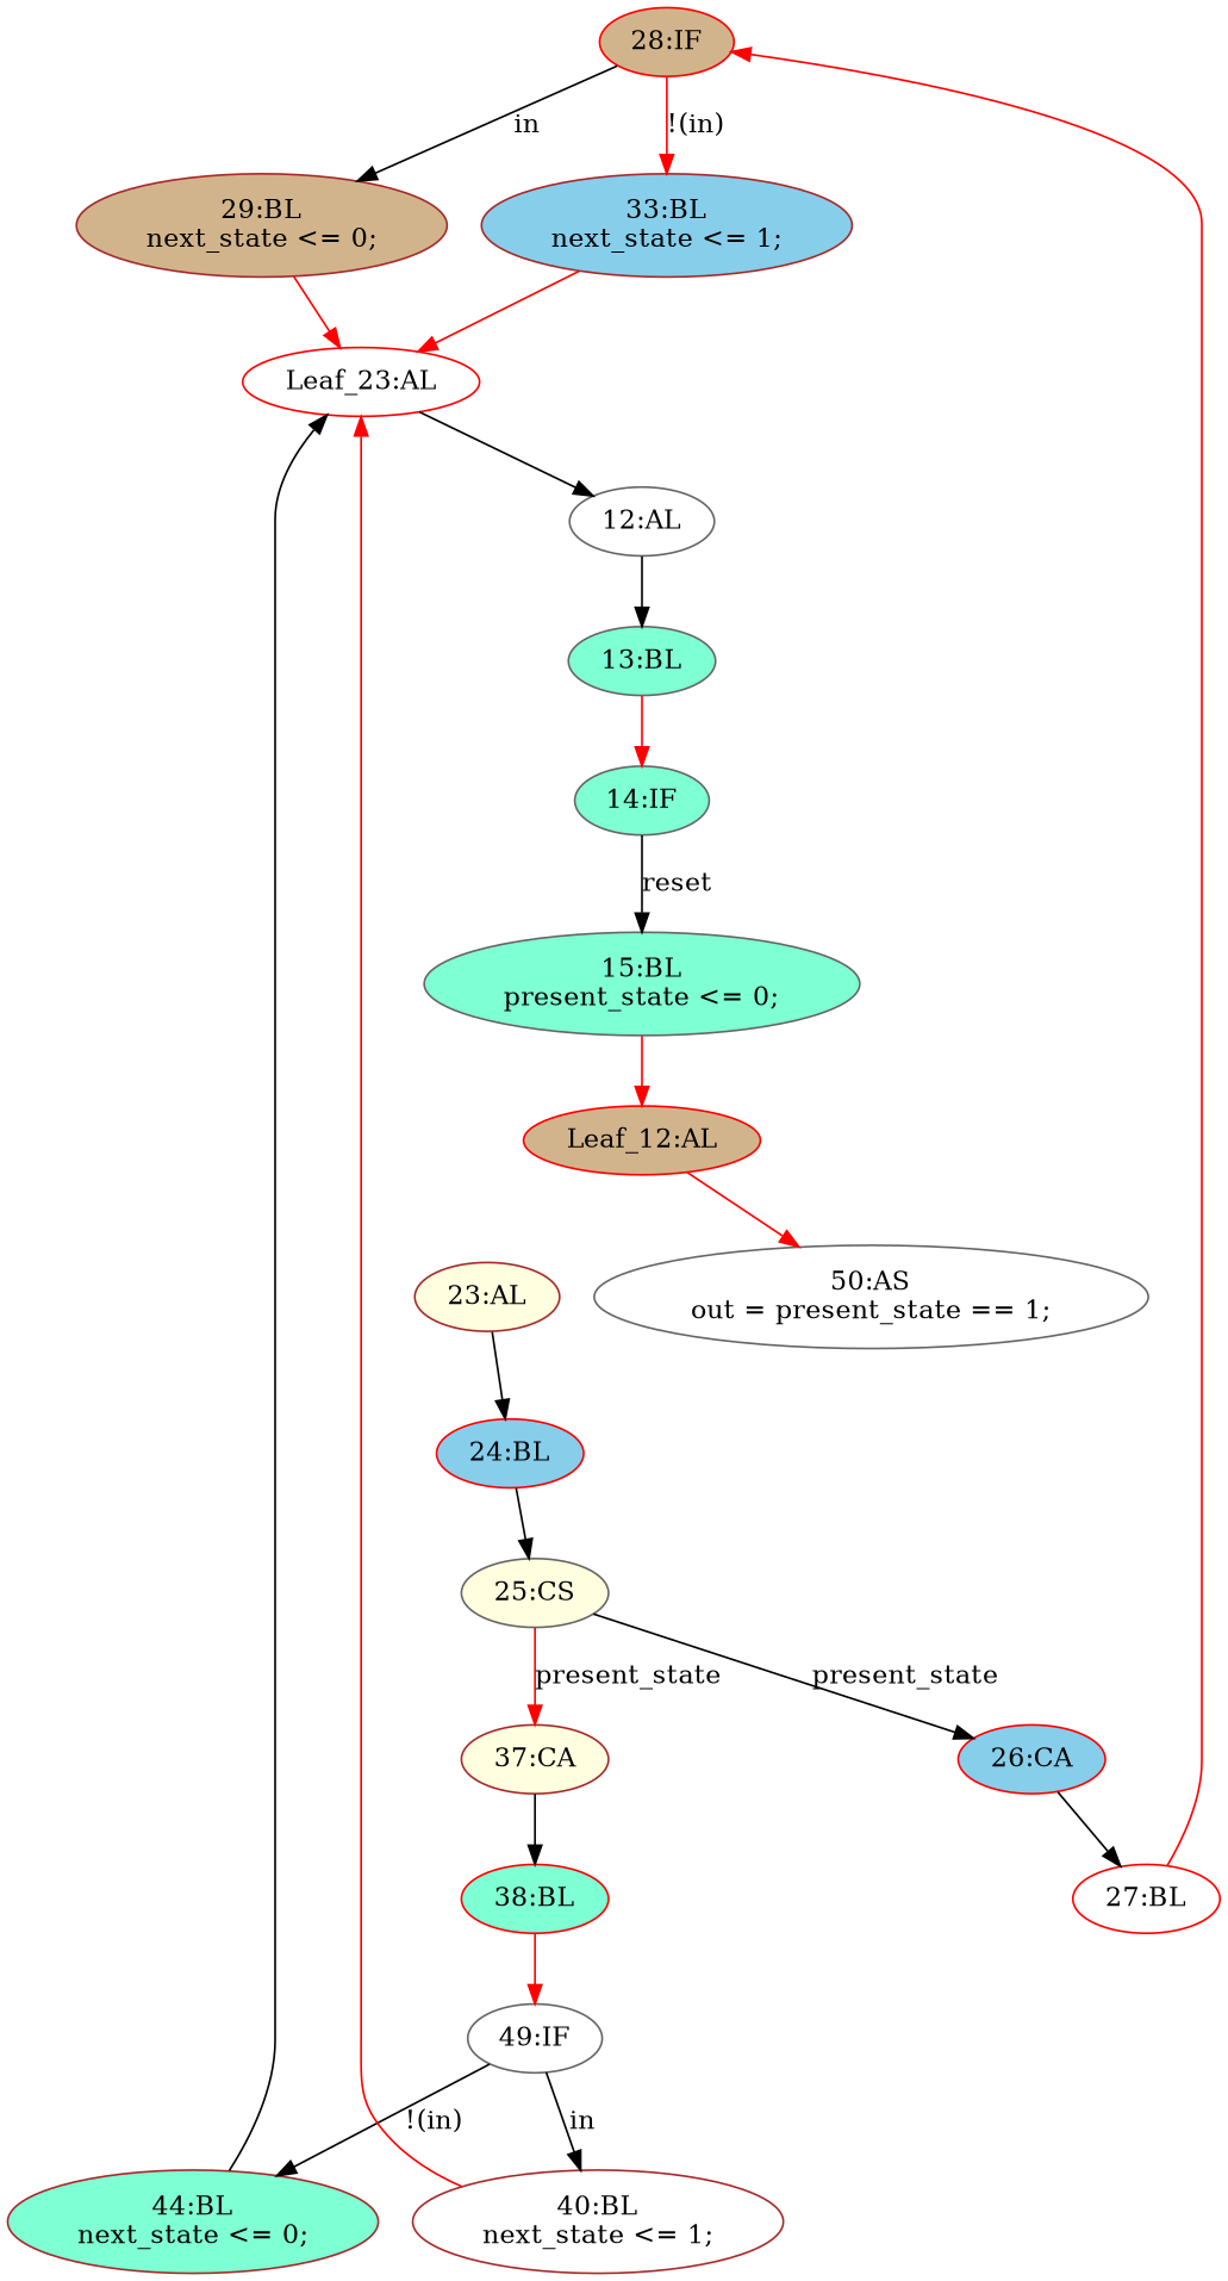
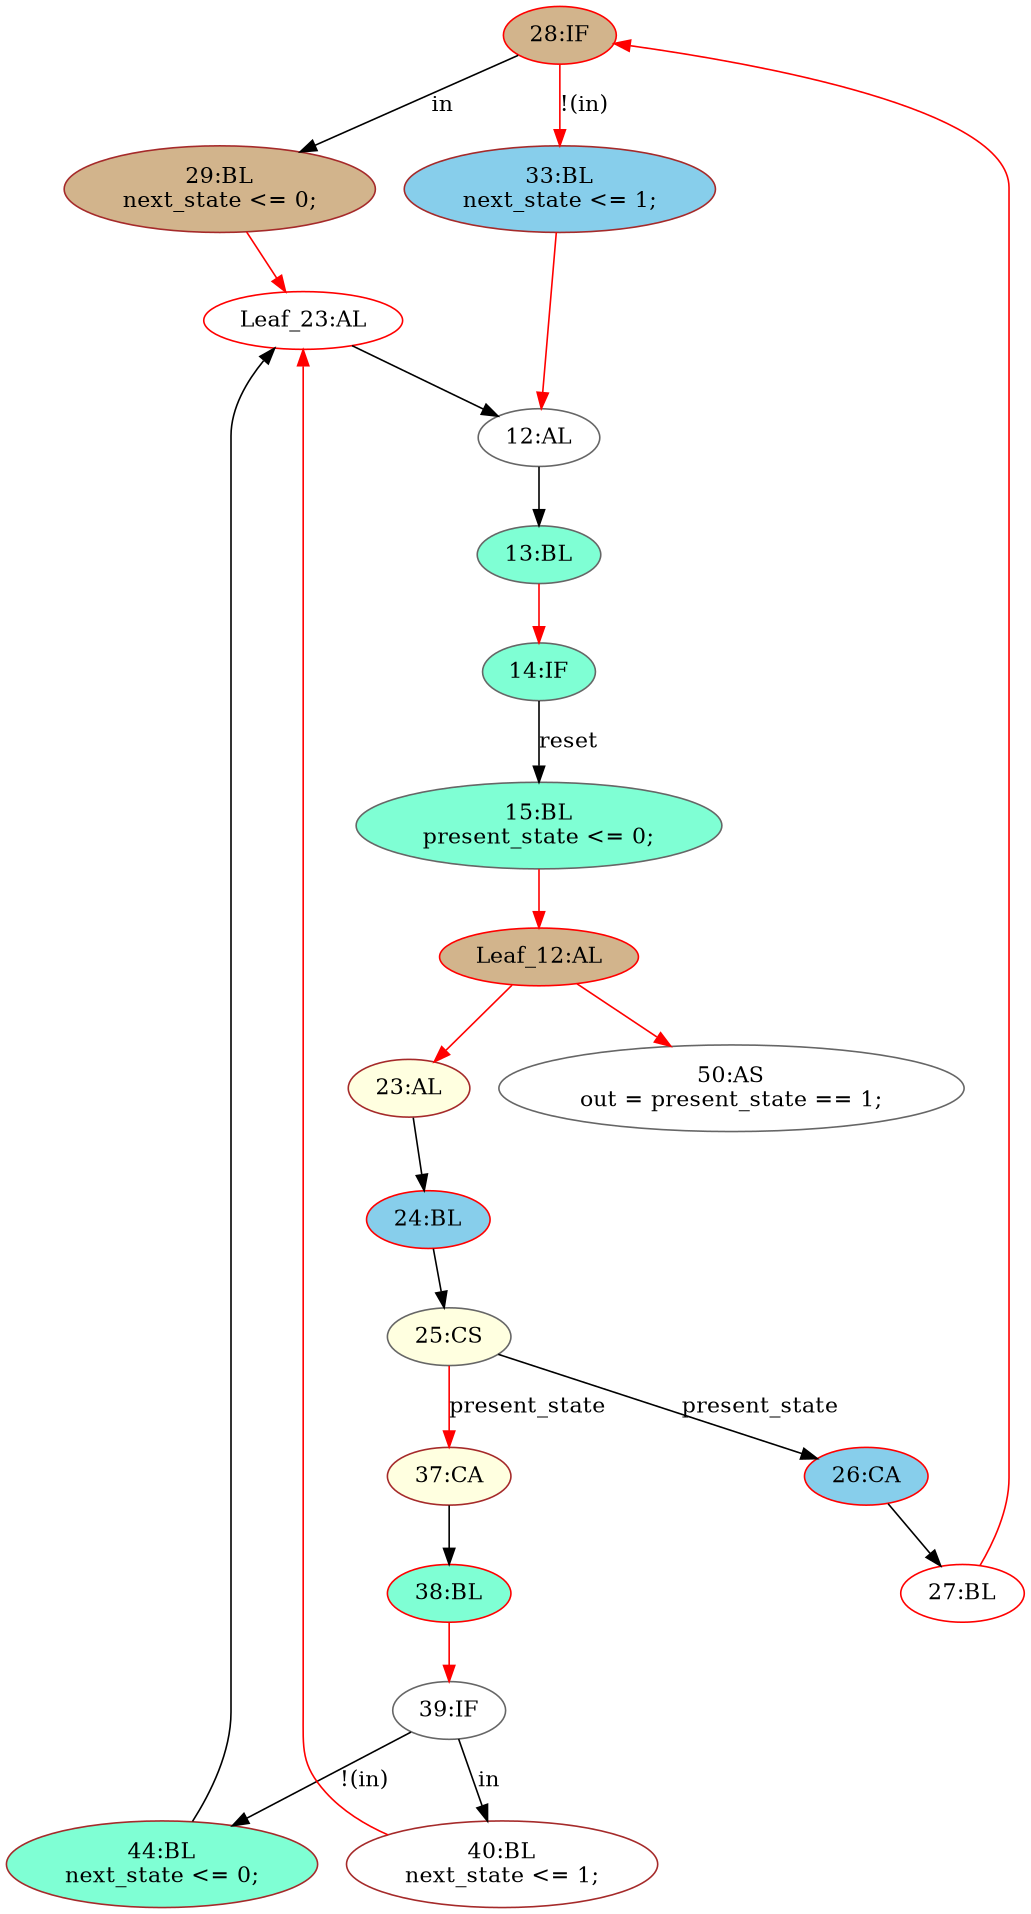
  strict digraph {
    node [color=red fillcolor=white statements="[]" style=filled typ=Block]
    edge [color=black cond="[]" lineno=None]
    n1 [ast="<pyverilog.vparser.ast.IfStatement object at 0x7f1757b26550>" fillcolor=tan label="28:IF" typ=IfStatement]
    n2 [ast="<pyverilog.vparser.ast.Block object at 0x7f1757b26f50>" color=brown fillcolor=tan label="29:BL\nnext_state <= 0;" statements="[<pyverilog.vparser.ast.NonblockingSubstitution object at 0x7f1757b26290>]"]
    n3 [ast="<pyverilog.vparser.ast.Block object at 0x7f1757baad90>" color=brown fillcolor=skyblue label="33:BL\nnext_state <= 1;" statements="[<pyverilog.vparser.ast.NonblockingSubstitution object at 0x7f1757baa390>]"]
    n4 [def_var="['next_state']" label="Leaf_23:AL" statements="" typ=""]
    n5 [ast="<pyverilog.vparser.ast.Always object at 0x7f1757ad6810>" clk_sens=True color=gray40 label="12:AL" sens="['clk']" typ=Always use_var="['reset', 'next_state']"]
    n6 [ast="<pyverilog.vparser.ast.Block object at 0x7f1757baa1d0>" fillcolor=aquamarine label="38:BL"]
-   n7 [ast="<pyverilog.vparser.ast.IfStatement object at 0x7f1757798c90>" color=gray40 label="49:IF" typ=IfStatement]
+   n7 [ast="<pyverilog.vparser.ast.IfStatement object at 0x7f1757798c90>" color=gray40 label="39:IF" typ=IfStatement]
    n8 [ast="<pyverilog.vparser.ast.Block object at 0x7f1757798a10>" color=brown label="40:BL\nnext_state <= 1;" statements="[<pyverilog.vparser.ast.NonblockingSubstitution object at 0x7f17577983d0>]"]
    n9 [ast="<pyverilog.vparser.ast.Block object at 0x7f1757798dd0>" color=brown fillcolor=aquamarine label="44:BL\nnext_state <= 0;" statements="[<pyverilog.vparser.ast.NonblockingSubstitution object at 0x7f1757798610>]"]
    n10 [ast="<pyverilog.vparser.ast.Block object at 0x7f1757ad6750>" color=gray40 fillcolor=aquamarine label="13:BL"]
    n11 [ast="<pyverilog.vparser.ast.IfStatement object at 0x7f1757b23e10>" color=gray40 fillcolor=aquamarine label="14:IF" typ=IfStatement]
    n12 [def_var="['present_state']" fillcolor=tan label="Leaf_12:AL" statements="" typ=""]
    n13 [ast="<pyverilog.vparser.ast.Assign object at 0x7f1757798990>" color=gray40 def_var="['out']" label="50:AS\nout = present_state == 1;" typ=Assign use_var="['present_state']"]
    n14 [ast="<pyverilog.vparser.ast.Always object at 0x7f1757b3d4d0>" clk_sens=False color=brown fillcolor=lightyellow label="23:AL" sens="['present_state', 'in']" typ=Always use_var="['present_state', 'in']"]
    n15 [ast="<pyverilog.vparser.ast.Block object at 0x7f1757b3dc50>" fillcolor=skyblue label="24:BL"]
    n16 [ast="<pyverilog.vparser.ast.Case object at 0x7f1757baad10>" color=brown fillcolor=lightyellow label="37:CA" typ=Case]
    n17 [ast="<pyverilog.vparser.ast.Block object at 0x7f1757b23790>" color=gray40 fillcolor=aquamarine label="15:BL\npresent_state <= 0;" statements="[<pyverilog.vparser.ast.NonblockingSubstitution object at 0x7f1757b23610>]"]
    n18 [ast="<pyverilog.vparser.ast.CaseStatement object at 0x7f1757baa110>" color=gray40 fillcolor=lightyellow label="25:CS" typ=CaseStatement]
    n19 [ast="<pyverilog.vparser.ast.Case object at 0x7f1757b26750>" fillcolor=skyblue label="26:CA" typ=Case]
    n20 [ast="<pyverilog.vparser.ast.Block object at 0x7f1757b26850>" label="27:BL"]
    n1 -> n2 [cond="['in']" label=in lineno=28]
    n1 -> n3 [color=red cond="['in']" label="!(in)" lineno=28]
    n2 -> n4 [color=red]
-   n3 -> n4 [color=red]
+   n3 -> n5 [color=red]
    n4 -> n5 [cond="" lineno=""]
    n5 -> n10
    n6 -> n7 [color=red]
    n7 -> n8 [cond="['in']" label=in lineno=39]
    n7 -> n9 [cond="['in']" label="!(in)" lineno=39]
    n8 -> n4 [color=red]
    n9 -> n4
    n10 -> n11 [color=red]
    n11 -> n17 [cond="['reset']" label=reset lineno=14]
    n12 -> n13 [color=red cond="" lineno=""]
+   n12 -> n14 [color=red cond="" lineno=""]
    n14 -> n15
    n15 -> n18
    n16 -> n6
    n17 -> n12 [color=red]
    n18 -> n16 [color=red cond="['present_state']" label=present_state lineno=25]
    n18 -> n19 [cond="['present_state']" label=present_state lineno=25]
    n19 -> n20
    n20 -> n1 [color=red]
  }
